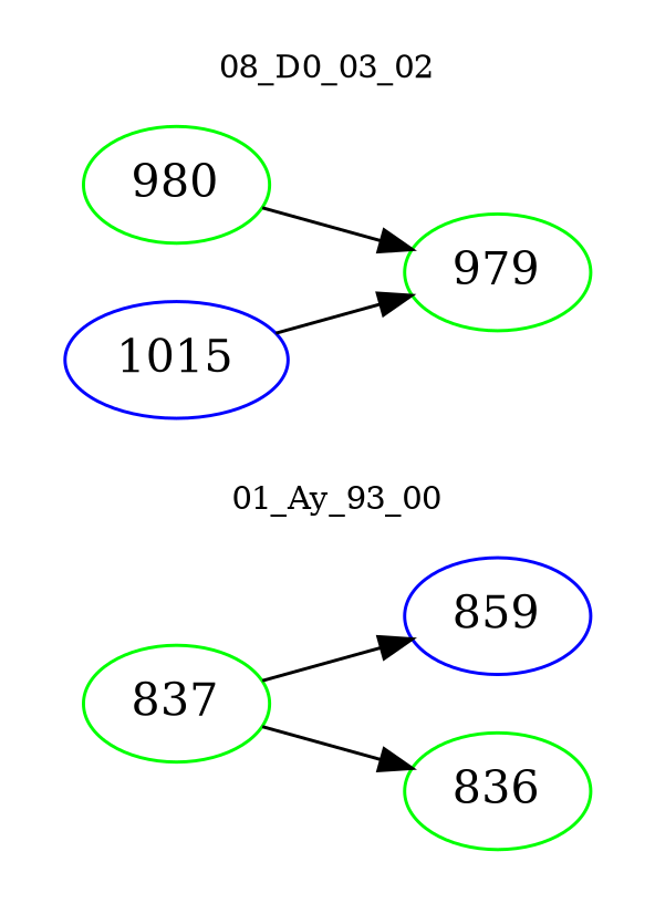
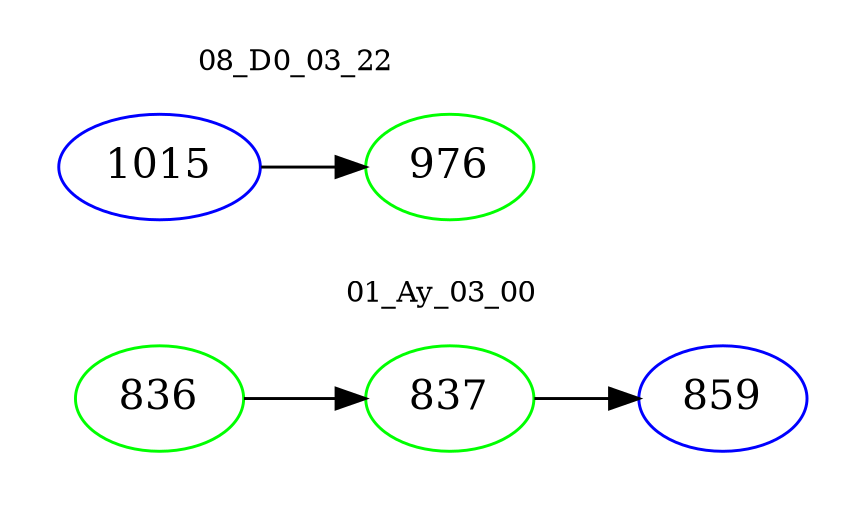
  digraph {
    rankdir=LR
    node [color=green]
    edge [color=black]
    n1 [label=837]
    n2 [label=836]
    n3 [color=blue label=859]
-   n4 [label=980]
-   n5 [label=979]
+   n5 [label=976]
    n6 [color=blue label=1015]
    subgraph cluster_1 {
      color=white
      fontsize=10
-     label="01_Ay_93_00"
+     label="01_Ay_03_00"
      n1
      n2
      n3
    }
    subgraph cluster_2 {
      color=white
      fontsize=10
-     label="08_D0_03_02"
-     n4
+     label="08_D0_03_22"
      n5
      n6
    }
-   n1 -> n2
+   n2 -> n1
    n1 -> n3
-   n4 -> n5
    n6 -> n5
  }
